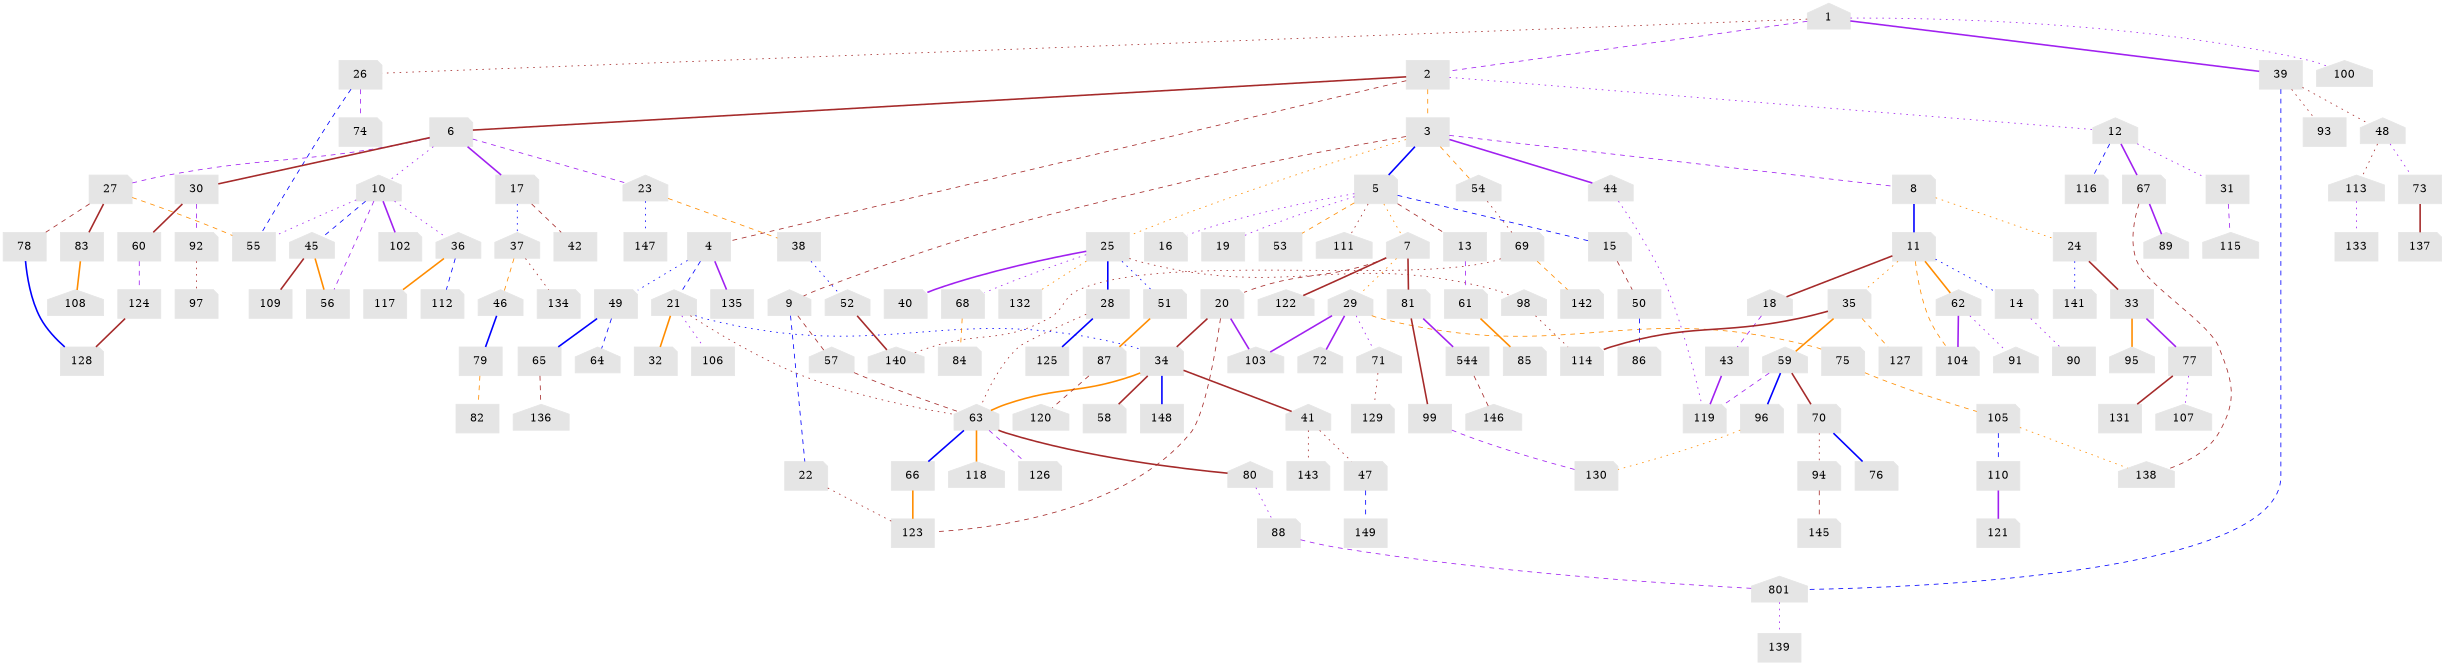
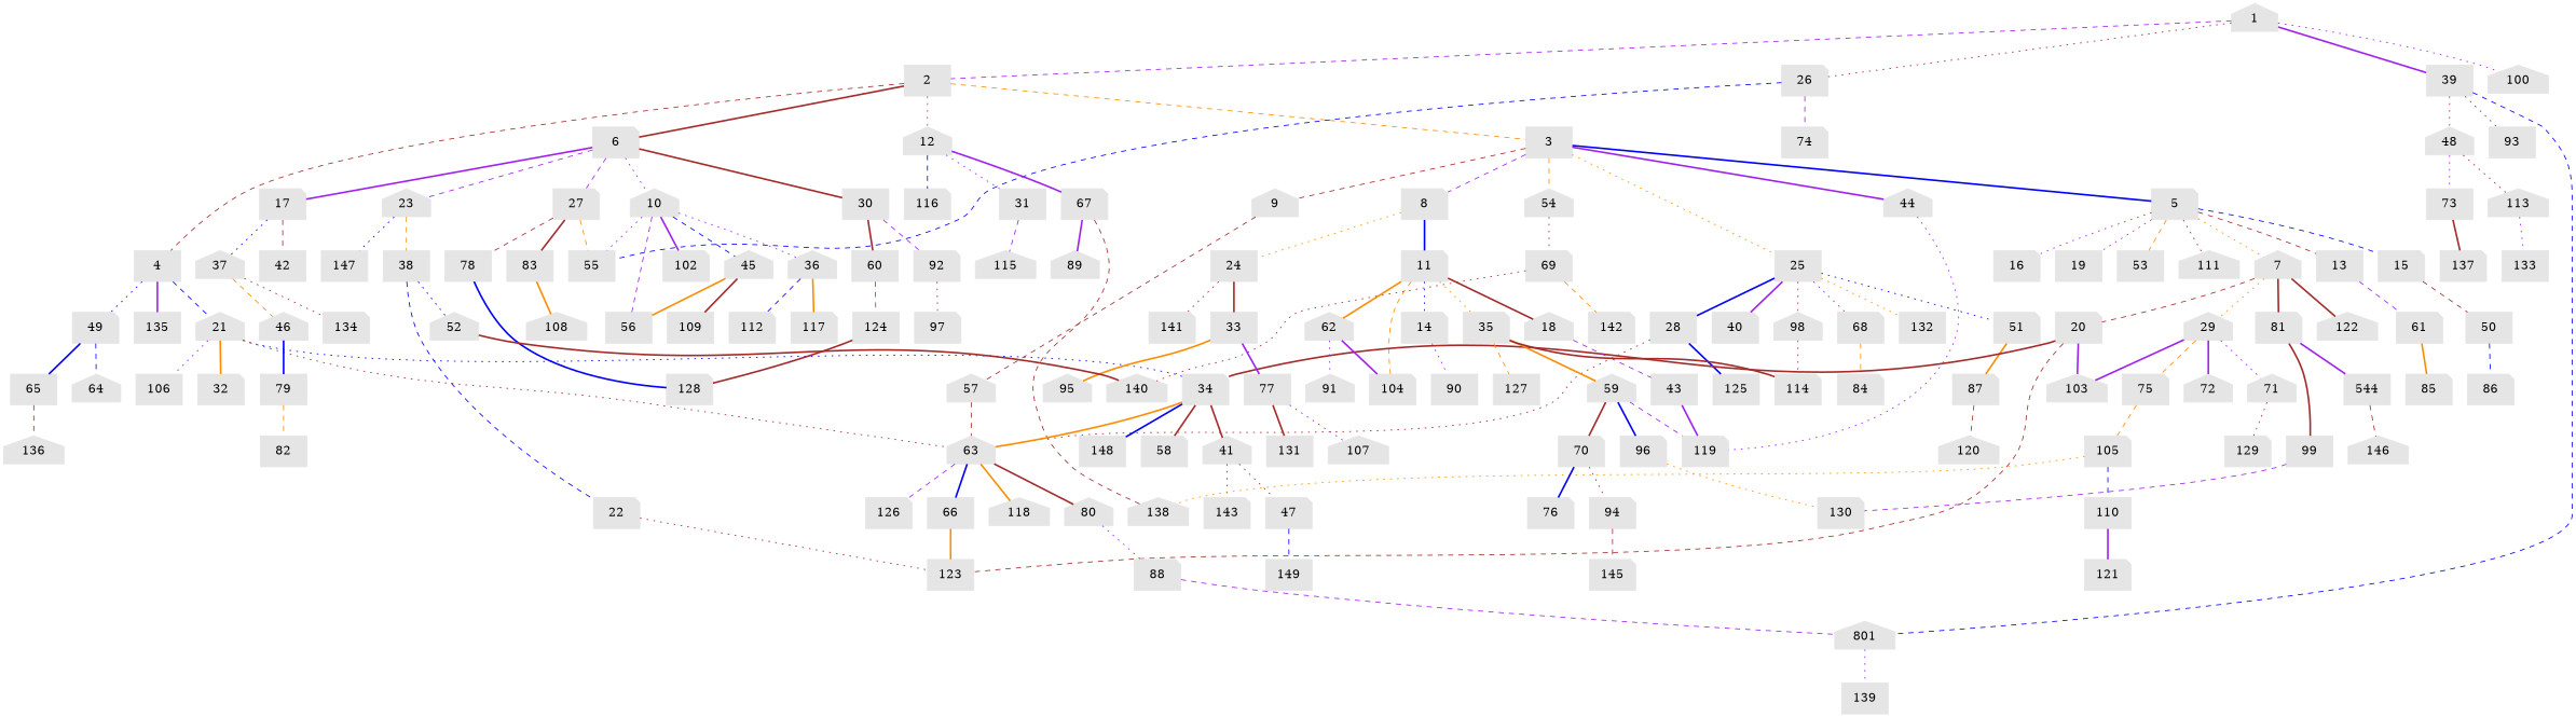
  graph {
    node [color=gray90 shape=note style=filled]
    edge [color=brown style=bold]
    1 [shape=house]
    2 [shape=box]
    26
    39 [shape=box]
    100 [shape=house]
    3 [shape=box]
    4 [shape=box]
    6
    12 [shape=house]
    55 [shape=box]
    74
    48 [shape=house]
    93 [shape=box]
    n14 [label=801 shape=house]
    5
    8
    9 [shape=house]
    25 [shape=box]
    44 [shape=house]
    54 [shape=house]
    21 [shape=house]
    49
    135 [shape=box]
    10 [shape=house]
    17
    23 [shape=house]
    27
    30 [shape=box]
    31 [shape=box]
    67
    116
    7 [shape=house]
    13 [shape=box]
    15
    16
    19 [shape=box]
    53 [shape=box]
    111 [shape=house]
    11
    24 [shape=box]
    22
    57 [shape=house]
    28 [shape=box]
    40
    51
    68
    98 [shape=house]
    132 [shape=box]
    119
    69
    34
    32
    63 [shape=house]
    106 [shape=box]
    64 [shape=house]
    65 [shape=box]
    20
    29 [shape=house]
    81
    122 [shape=house]
    61
    50 [shape=box]
    36 [shape=house]
    45 [shape=house]
    56 [shape=box]
    102
    37 [shape=house]
    42 [shape=box]
    38 [shape=box]
    147 [shape=box]
    78 [shape=box]
    83 [shape=box]
    60 [shape=box]
    92
    103 [shape=house]
    123 [shape=box]
    71 [shape=house]
    72 [shape=house]
    75
    99 [shape=box]
    n81 [label=544 shape=box]
    14
    18 [shape=house]
    35
    62 [shape=house]
    104
    33 [shape=box]
    141
    112
    117
    109 [shape=box]
    90 [shape=box]
    43 [shape=box]
    59 [shape=house]
    114
    127 [shape=box]
    91 [shape=house]
    115 [shape=house]
    89 [shape=house]
    138 [shape=house]
    85
    86
    46 [shape=house]
    134
    41 [shape=house]
    58
    148 [shape=box]
    66 [shape=box]
    80 [shape=house]
    118 [shape=house]
    126
    52 [shape=house]
    77 [shape=box]
    95 [shape=house]
    125 [shape=box]
    87
    84
    128
    108 [shape=house]
    129
    105
    124 [shape=box]
    97
    107 [shape=house]
    131 [shape=box]
    47
    143
    70
    96
    79 [shape=box]
    140 [shape=house]
    73 [shape=box]
    113 [shape=house]
    139 [shape=box]
    149 [shape=box]
    82 [shape=box]
    137
    133 [shape=box]
    136 [shape=house]
    120 [shape=house]
    142
    76
    94
    130
    88
    145
    110 [shape=box]
    146 [shape=house]
    121
    1 -- 2 [color=purple style=dashed]
    1 -- 26 [style=dotted]
    1 -- 39 [color=purple]
    1 -- 100 [color=purple style=dotted]
    2 -- 3 [color=darkorange style=dashed]
    2 -- 4 [style=dashed]
    2 -- 6
    2 -- 12 [color=purple style=dotted]
    26 -- 55 [color=blue style=dashed]
    26 -- 74 [color=purple style=dashed]
    39 -- 48 [style=dotted]
    39 -- 93 [style=dotted]
    39 -- n14 [color=blue style=dashed]
    3 -- 5 [color=blue]
    3 -- 8 [color=purple style=dashed]
    3 -- 9 [style=dashed]
    3 -- 25 [color=darkorange style=dotted]
    3 -- 44 [color=purple]
    3 -- 54 [color=darkorange style=dashed]
    4 -- 21 [color=blue style=dashed]
    4 -- 49 [color=blue style=dotted]
    4 -- 135 [color=purple]
    6 -- 10 [color=purple style=dotted]
    6 -- 17 [color=purple]
    6 -- 23 [color=purple style=dashed]
    6 -- 27 [color=purple style=dashed]
    6 -- 30
    12 -- 31 [color=purple style=dotted]
    12 -- 67 [color=purple]
    12 -- 116 [color=blue style=dashed]
    48 -- 73 [color=purple style=dotted]
    48 -- 113 [style=dotted]
    n14 -- 139 [color=purple style=dotted]
    5 -- 7 [color=darkorange style=dotted]
    5 -- 13 [style=dashed]
    5 -- 15 [color=blue style=dashed]
    5 -- 16 [color=purple style=dotted]
    5 -- 19 [color=purple style=dotted]
    5 -- 53 [color=darkorange style=dashed]
    5 -- 111 [style=dotted]
    8 -- 11 [color=blue]
    8 -- 24 [color=darkorange style=dotted]
-   9 -- 22 [color=blue style=dashed]
+   38 -- 22 [color=blue style=dashed]
    9 -- 57 [style=dashed]
    25 -- 28 [color=blue]
    25 -- 40 [color=purple]
    25 -- 51 [color=blue style=dotted]
    25 -- 68 [color=purple style=dotted]
    25 -- 98 [style=dotted]
    25 -- 132 [color=darkorange style=dotted]
    44 -- 119 [color=purple style=dotted]
    54 -- 69 [style=dotted]
    21 -- 34 [color=blue style=dotted]
    21 -- 32 [color=darkorange]
    21 -- 63 [style=dotted]
    21 -- 106 [color=purple style=dotted]
    49 -- 64 [color=blue style=dashed]
    49 -- 65 [color=blue]
    10 -- 55 [color=purple style=dotted]
    10 -- 36 [color=purple style=dotted]
    10 -- 45 [color=blue style=dashed]
    10 -- 56 [color=purple style=dashed]
    10 -- 102 [color=purple]
    17 -- 37 [color=blue style=dotted]
    17 -- 42 [style=dashed]
    23 -- 38 [color=darkorange style=dashed]
    23 -- 147 [color=blue style=dotted]
    27 -- 55 [color=darkorange style=dashed]
    27 -- 78 [style=dashed]
    27 -- 83
    30 -- 60
    30 -- 92 [color=purple style=dashed]
    31 -- 115 [color=purple style=dashed]
    67 -- 89 [color=purple]
    67 -- 138 [style=dashed]
    7 -- 20 [style=dashed]
    7 -- 29 [color=darkorange style=dotted]
    7 -- 81
    7 -- 122
    13 -- 61 [color=purple style=dashed]
    15 -- 50 [style=dashed]
    11 -- 14 [color=blue style=dotted]
    11 -- 18
    11 -- 35 [color=darkorange style=dotted]
    11 -- 62 [color=darkorange]
    11 -- 104 [color=darkorange style=dashed]
    24 -- 33
-   24 -- 141 [color=blue style=dotted]
+   24 -- 141 [style=dotted]
    22 -- 123 [style=dotted]
    57 -- 63 [style=dashed]
    28 -- 63 [style=dotted]
    28 -- 125 [color=blue]
    51 -- 87 [color=darkorange]
    68 -- 84 [color=darkorange style=dashed]
    98 -- 114 [style=dotted]
    69 -- 140 [style=dotted]
    69 -- 142 [color=darkorange style=dashed]
    34 -- 63 [color=darkorange]
    34 -- 41
    34 -- 58
    34 -- 148 [color=blue]
    63 -- 66 [color=blue]
    63 -- 80
    63 -- 118 [color=darkorange]
    63 -- 126 [color=purple style=dashed]
    65 -- 136 [style=dashed]
    20 -- 34
    20 -- 103 [color=purple]
    20 -- 123 [style=dashed]
    29 -- 103 [color=purple]
    29 -- 71 [color=purple style=dotted]
    29 -- 72 [color=purple]
    29 -- 75 [color=darkorange style=dashed]
    81 -- 99
    81 -- n81 [color=purple]
    61 -- 85 [color=darkorange]
    50 -- 86 [color=blue style=dashed]
    36 -- 112 [color=blue style=dashed]
    36 -- 117 [color=darkorange]
    45 -- 56 [color=darkorange]
    45 -- 109
    37 -- 46 [color=darkorange style=dashed]
    37 -- 134 [style=dotted]
    38 -- 52 [color=blue style=dotted]
    78 -- 128 [color=blue]
    83 -- 108 [color=darkorange]
    60 -- 124 [color=purple style=dashed]
    92 -- 97 [style=dotted]
    71 -- 129 [style=dotted]
    75 -- 105 [color=darkorange style=dashed]
    99 -- 130 [color=purple style=dashed]
    n81 -- 146 [style=dashed]
    14 -- 90 [color=purple style=dotted]
    18 -- 43 [color=purple style=dashed]
    35 -- 59 [color=darkorange]
    35 -- 114
    35 -- 127 [color=darkorange style=dashed]
    62 -- 104 [color=purple]
    62 -- 91 [color=purple style=dotted]
    33 -- 77 [color=purple]
    33 -- 95 [color=darkorange]
    43 -- 119 [color=purple]
    59 -- 119 [color=purple style=dashed]
    59 -- 70
    59 -- 96 [color=blue]
    46 -- 79 [color=blue]
    41 -- 47 [style=dotted]
    41 -- 143 [style=dotted]
    66 -- 123 [color=darkorange]
    80 -- 88 [color=purple style=dotted]
    52 -- 140
    77 -- 107 [color=purple style=dotted]
    77 -- 131
    87 -- 120 [style=dashed]
    105 -- 138 [color=darkorange style=dotted]
    105 -- 110 [color=blue style=dashed]
    124 -- 128
    47 -- 149 [color=blue style=dashed]
    70 -- 76 [color=blue]
    70 -- 94 [style=dotted]
    96 -- 130 [color=darkorange style=dotted]
    79 -- 82 [color=darkorange style=dashed]
    73 -- 137
    113 -- 133 [color=purple style=dotted]
    94 -- 145 [style=dashed]
    88 -- n14 [color=purple style=dashed]
    110 -- 121 [color=purple]
  }
